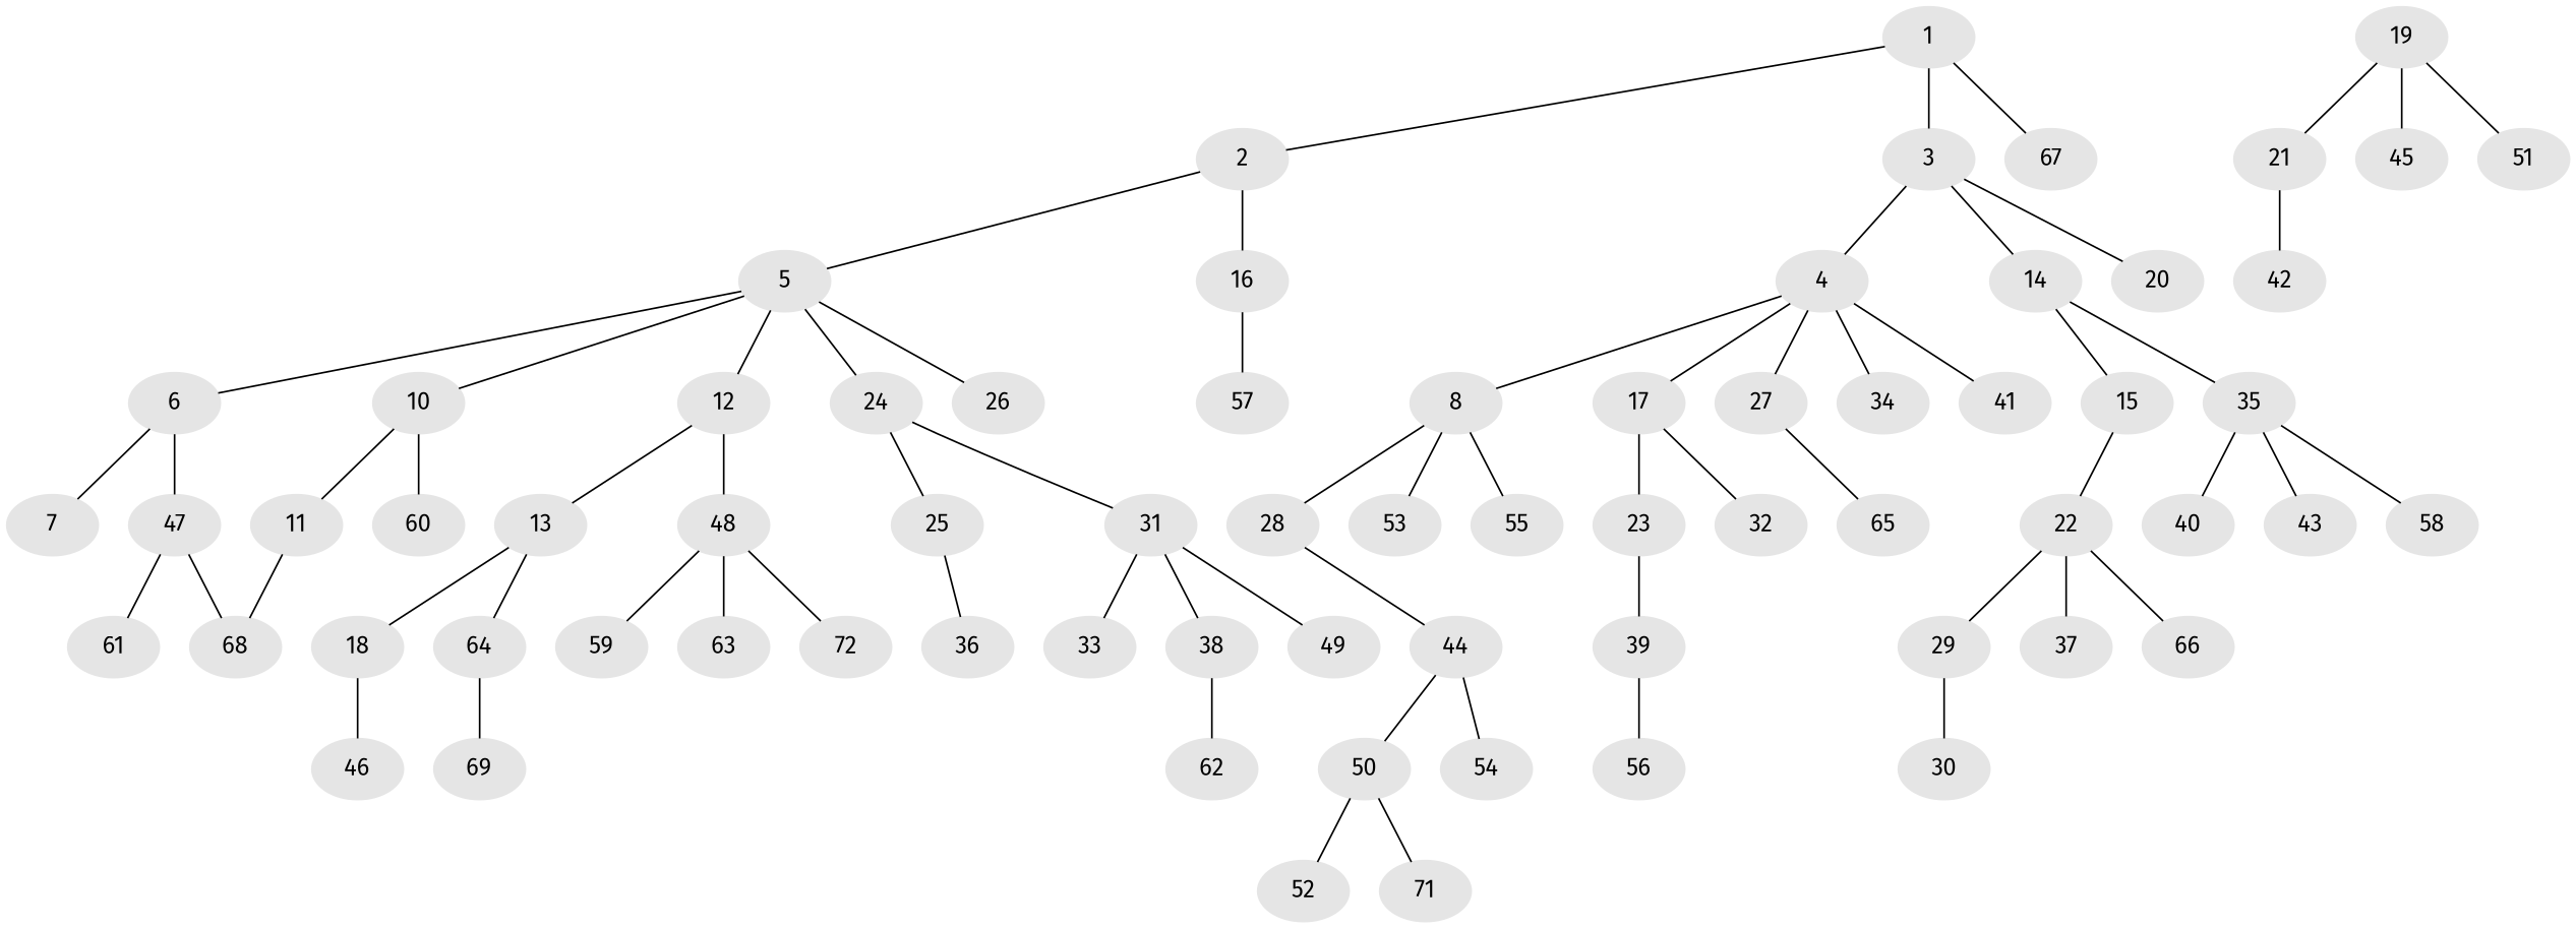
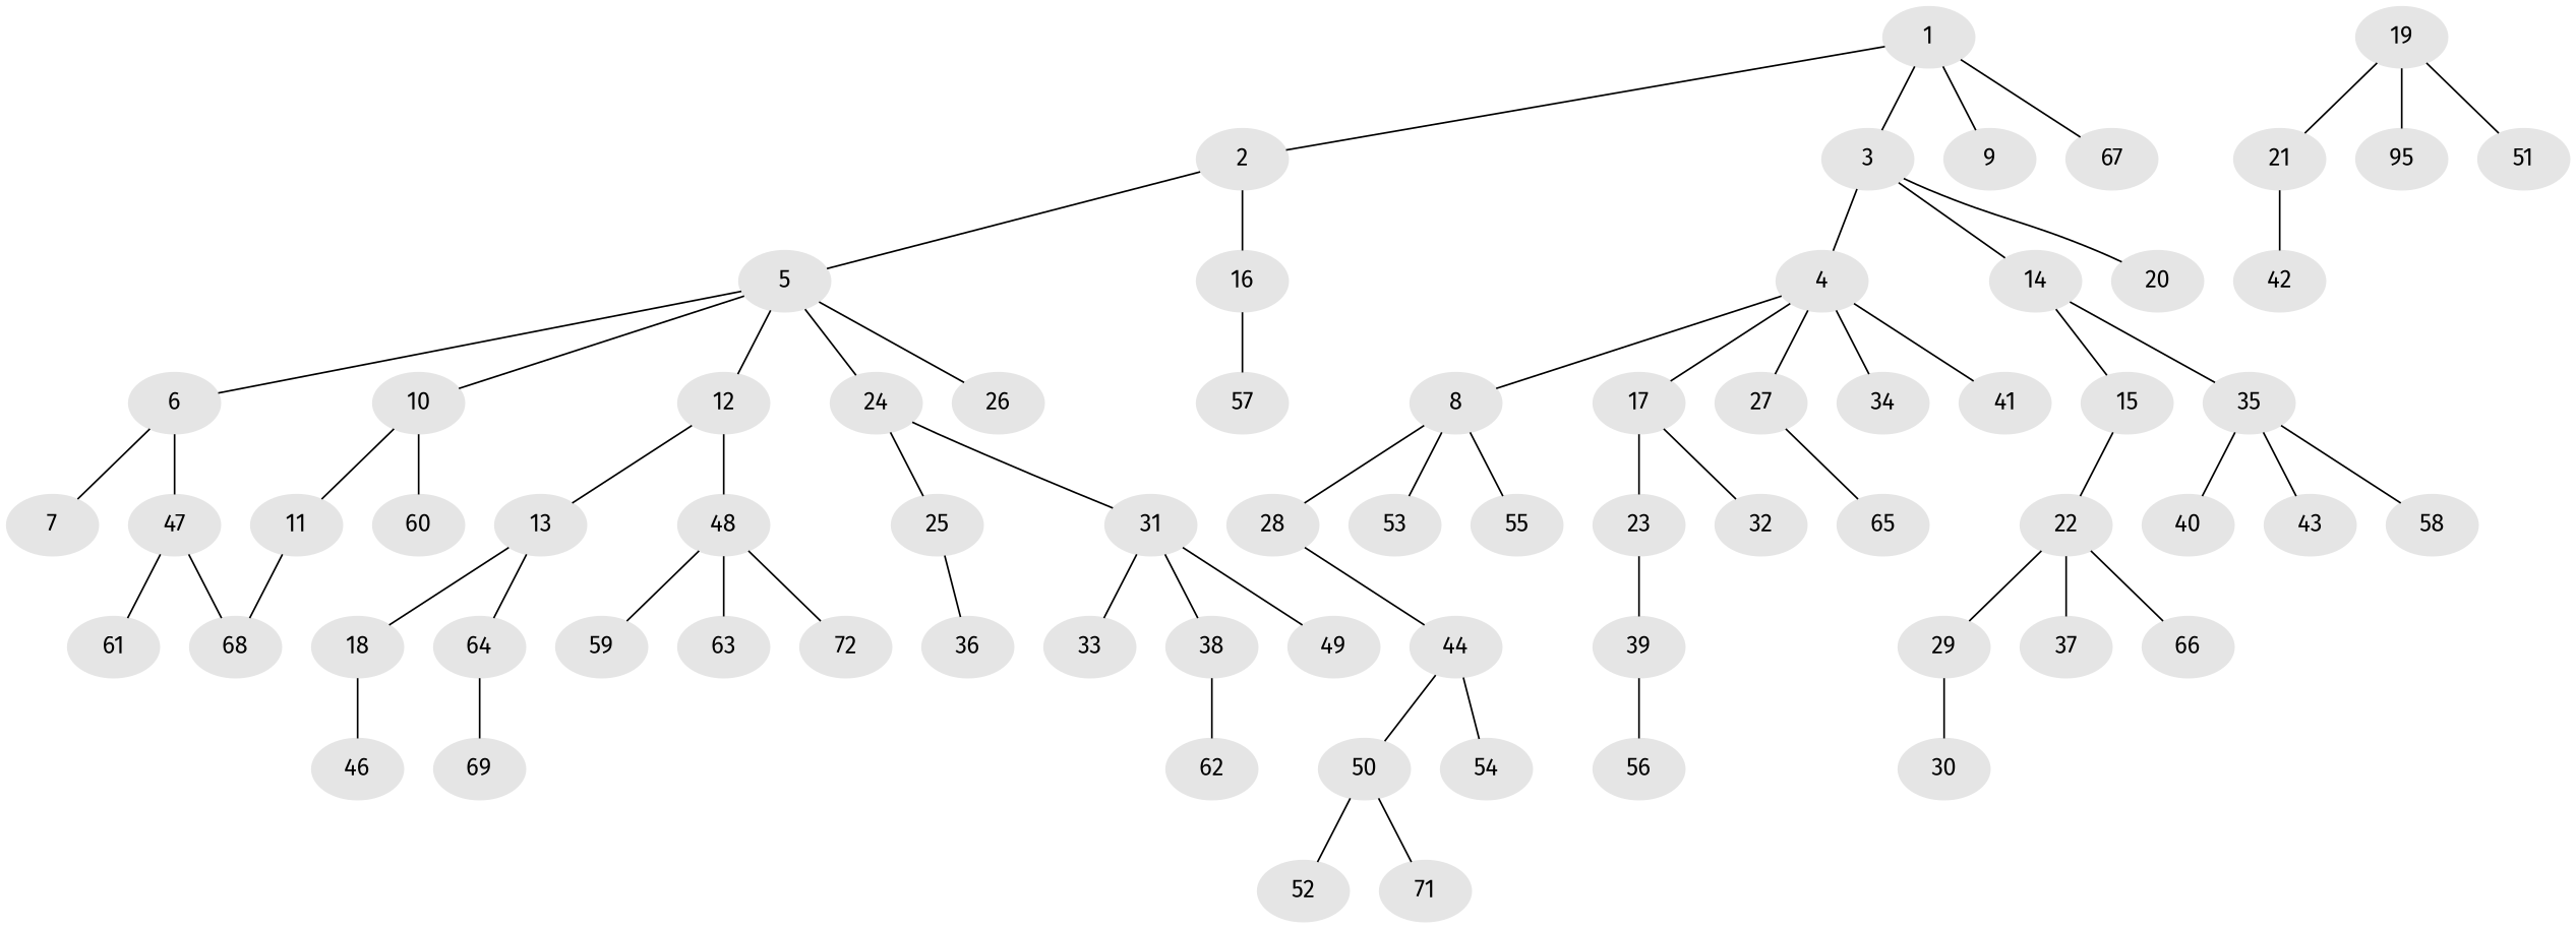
  graph {
    fontname="Fira Sans"
    node [color=gray90 fontname="Fira Sans" style=filled]
    edge [fontname="Fira Sans"]
    1
    2
    3
+   9
    67
    5
    16
    4
    14
    20
    6
    10
    12
    24
    26
    57
    8
    17
    27
    34
    41
    15
    35
    28
    53
    55
    23
    32
    65
    7
    47
    11
    60
    13
    48
    25
    31
    61
    68
    44
    19
    21
-   45
+   45 [label=95]
    51
    18
    64
    59
    63
    n49 [label=72]
    46
    69
    22
    40
    43
    58
    29
    37
    66
    39
    42
    30
    56
    36
    33
    38
    49
    50
    54
    62
    52
    71
    1 -- 2
    1 -- 3
+   1 -- 9
    1 -- 67
    2 -- 5
    2 -- 16
    3 -- 4
    3 -- 14
    3 -- 20
    5 -- 6
    5 -- 10
    5 -- 12
    5 -- 24
    5 -- 26
    16 -- 57
    4 -- 8
    4 -- 17
    4 -- 27
    4 -- 34
    4 -- 41
    14 -- 15
    14 -- 35
    6 -- 7
    6 -- 47
    10 -- 11
    10 -- 60
    12 -- 13
    12 -- 48
    24 -- 25
    24 -- 31
    8 -- 28
    8 -- 53
    8 -- 55
    17 -- 23
    17 -- 32
    27 -- 65
    15 -- 22
    35 -- 40
    35 -- 43
    35 -- 58
    28 -- 44
    23 -- 39
    47 -- 61
    47 -- 68
    11 -- 68
    13 -- 18
    13 -- 64
    48 -- 59
    48 -- 63
    48 -- n49
    25 -- 36
    31 -- 33
    31 -- 38
    31 -- 49
    44 -- 50
    44 -- 54
    19 -- 21
    19 -- 45
    19 -- 51
    21 -- 42
    18 -- 46
    64 -- 69
    22 -- 29
    22 -- 37
    22 -- 66
    29 -- 30
    39 -- 56
    38 -- 62
    50 -- 52
    50 -- 71
  }
